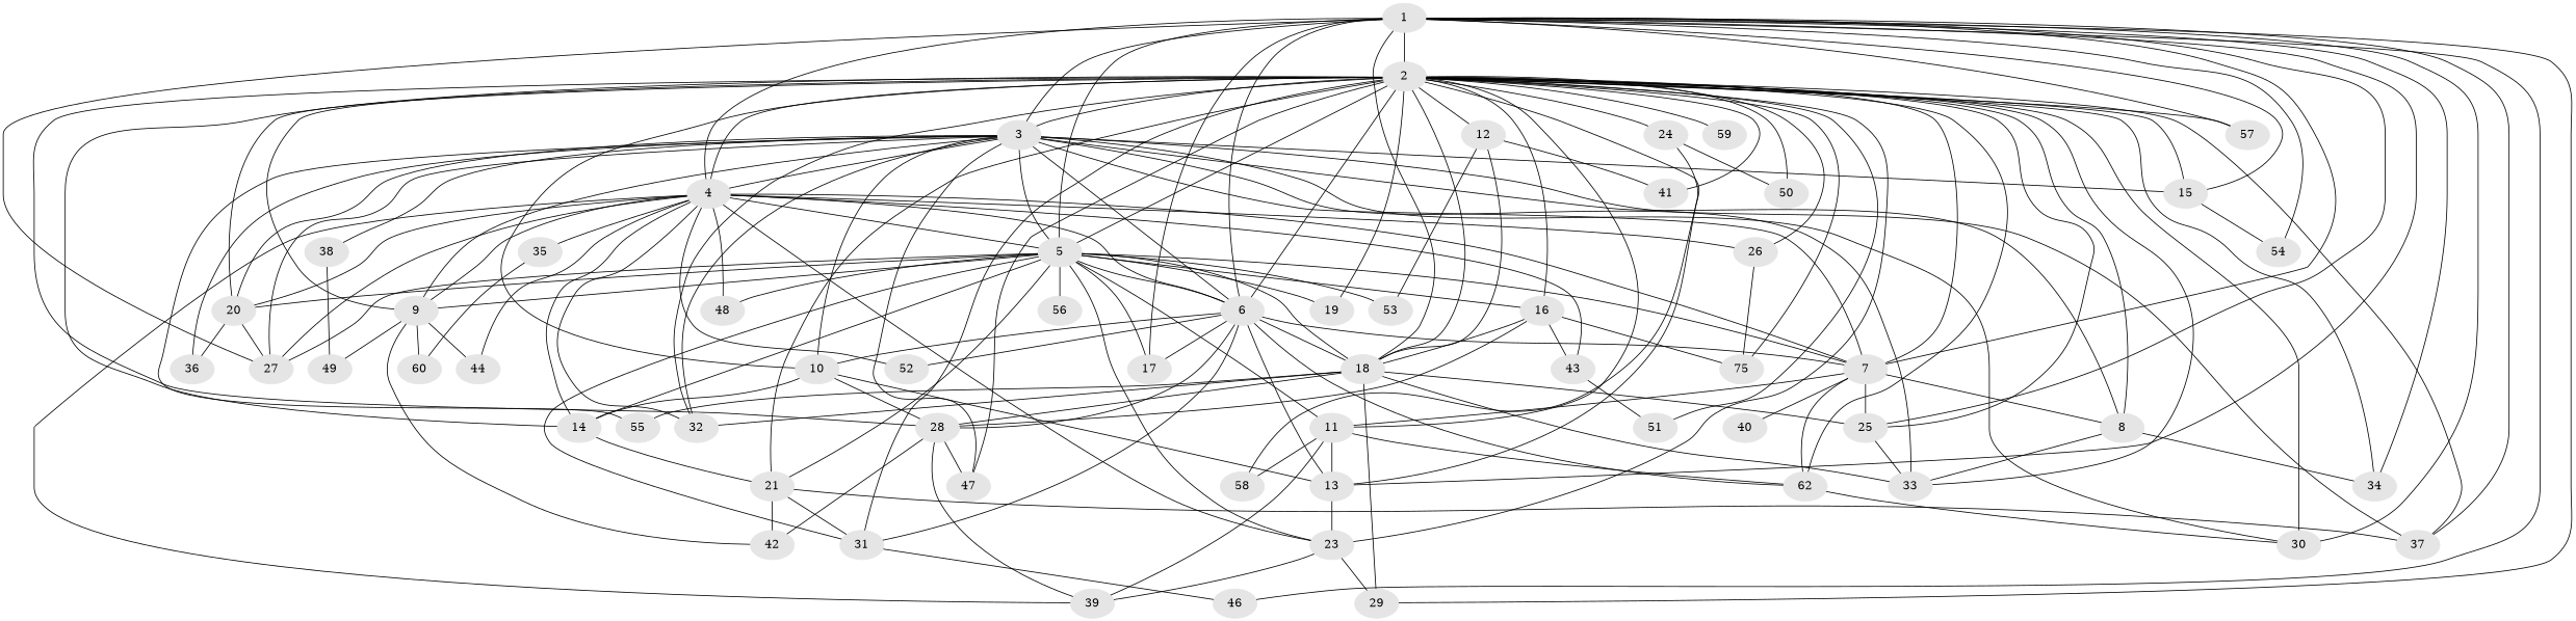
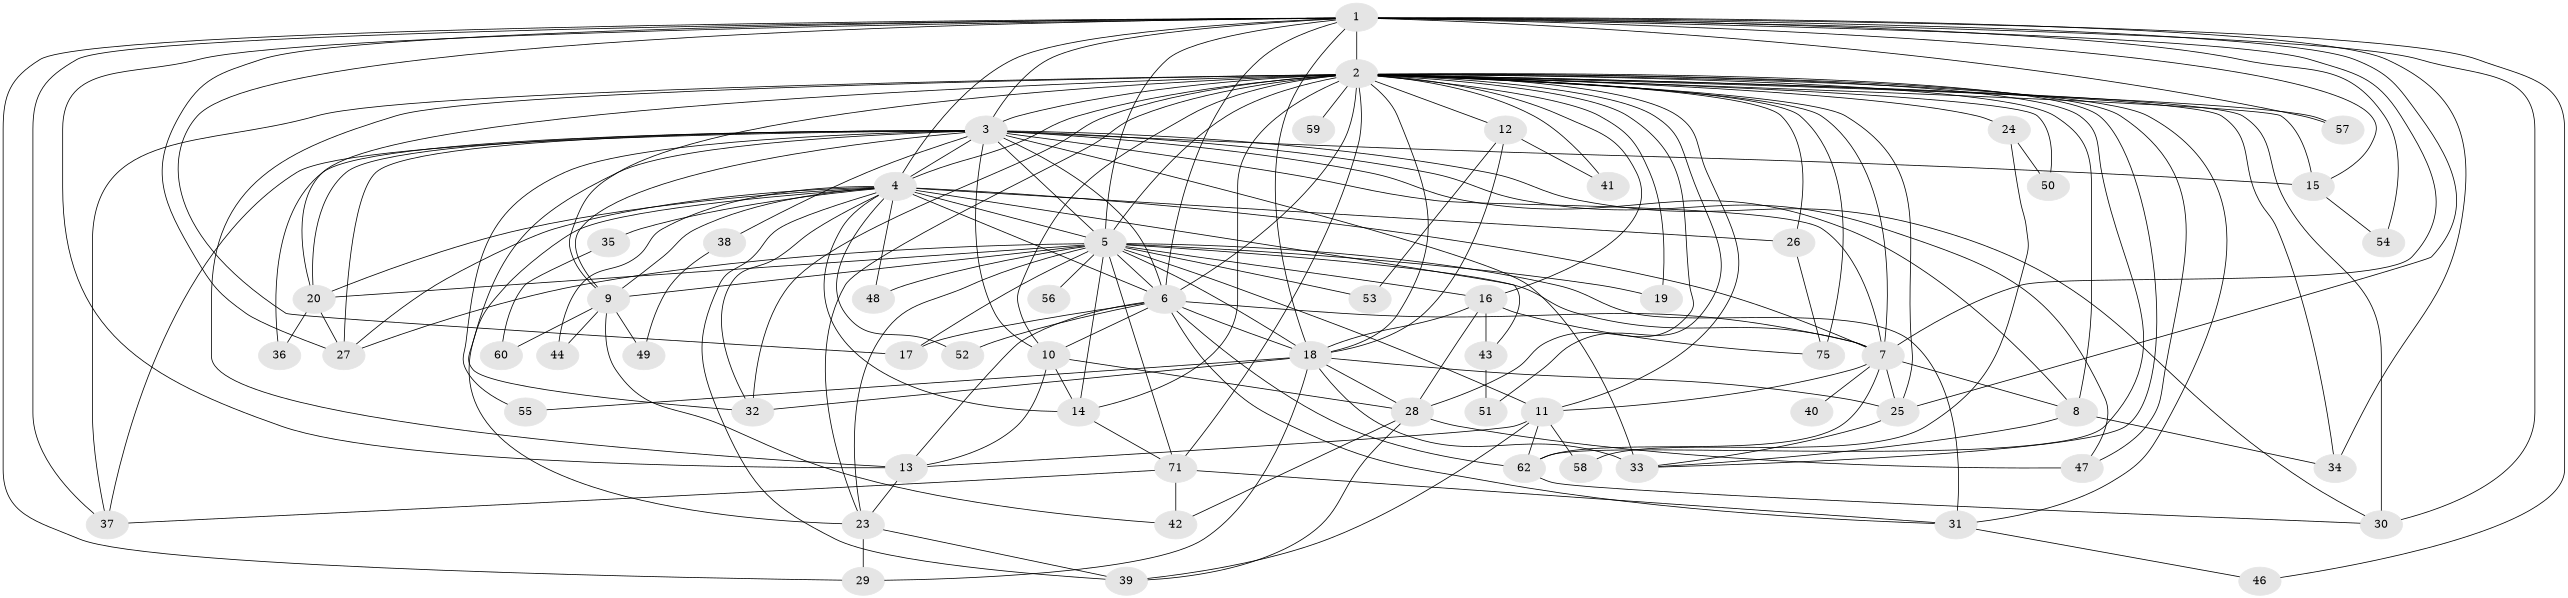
  graph {
    node [color=gray90 style=filled]
    edge [weight=1.0]
    1
    2
    3
    4
    5
    6
    7
    13
    15
    17
    18
    25
    27
    29
    30
    37
    46
    54
    57
    34
    59
    8
    9
    10
    11
    12
    14
    16
    19
    20
-   21
+   21 [label=71]
    n32 [label=62]
    23
    24
    26
    28
    31
    32
    33
    41
    n41 [label=75]
    47
    50
    51
    36
    38
    55
    35
    39
    43
    44
    48
    52
    53
    56
    40
    42
    49
    60
    58
    1 -- 2 [weight=4.0]
    1 -- 3 [weight=2.0]
    1 -- 4
    1 -- 5 [weight=2.0]
    1 -- 6
    1 -- 7 [weight=2.0]
    1 -- 13
    1 -- 15
    1 -- 17
    1 -- 18
    1 -- 25
    1 -- 27
    1 -- 29
    1 -- 30
    1 -- 37
    1 -- 46
    1 -- 54
    1 -- 57
    1 -- 34
    2 -- 3 [weight=6.0]
    2 -- 4 [weight=4.0]
    2 -- 5 [weight=5.0]
    2 -- 6 [weight=4.0]
    2 -- 7 [weight=4.0]
    2 -- 13 [weight=2.0]
    2 -- 15
    2 -- 18 [weight=2.0]
    2 -- 25
    2 -- 30 [weight=2.0]
    2 -- 37
    2 -- 57
    2 -- 34
    2 -- 59
    2 -- 8 [weight=2.0]
    2 -- 9
    2 -- 10 [weight=2.0]
    2 -- 11
    2 -- 12 [weight=2.0]
    2 -- 14 [weight=4.0]
    2 -- 16
    2 -- 19
    2 -- 20 [weight=2.0]
    2 -- 21 [weight=2.0]
    2 -- n32 [weight=2.0]
    2 -- 23
    2 -- 24
    2 -- 26 [weight=2.0]
    2 -- 28 [weight=2.0]
    2 -- 31
    2 -- 32
    2 -- 33
    2 -- 41
    2 -- n41
    2 -- 47 [weight=2.0]
    2 -- 50
    2 -- 51
    3 -- 4 [weight=2.0]
    3 -- 5 [weight=2.0]
    3 -- 6 [weight=2.0]
    3 -- 7 [weight=3.0]
    3 -- 15 [weight=3.0]
    3 -- 27
    3 -- 30
    3 -- 37
    3 -- 8
    3 -- 9
    3 -- 10
    3 -- 20
    3 -- 32
    3 -- 33 [weight=6.0]
    3 -- 47
    3 -- 36
    3 -- 38
    3 -- 55
    4 -- 5
    4 -- 6
    4 -- 7
    4 -- 27
    4 -- 9
    4 -- 14
    4 -- 20
    4 -- 23
    4 -- 26
    4 -- 32
    4 -- 35
    4 -- 39
    4 -- 43
    4 -- 44
    4 -- 48
    4 -- 52
    5 -- 6
    5 -- 7
    5 -- 17
    5 -- 18
    5 -- 27
    5 -- 9
    5 -- 11
    5 -- 14
    5 -- 16
    5 -- 19
    5 -- 20
    5 -- 21
    5 -- 23
    5 -- 31
    5 -- 48
    5 -- 53
    5 -- 56
    6 -- 7
    6 -- 13
    6 -- 17
    6 -- 18 [weight=10.0]
    6 -- 10
    6 -- n32
-   6 -- 28 [weight=2.0]
    6 -- 31
    6 -- 52
    7 -- 25
    7 -- 8
    7 -- 11
    7 -- n32
    7 -- 40
    13 -- 23
    15 -- 54
    18 -- 25
    18 -- 29
    18 -- 28
    18 -- 32
    18 -- 33
    18 -- 55
    25 -- 33
    8 -- 34
    8 -- 33
    9 -- 44
    9 -- 42
    9 -- 49
    9 -- 60
    10 -- 13
    10 -- 14 [weight=4.0]
    10 -- 28
    11 -- 13
    11 -- n32
    11 -- 39
    11 -- 58
    12 -- 18
    12 -- 41
    12 -- 53
    14 -- 21
    16 -- 18
    16 -- 28
    16 -- n41
    16 -- 43
    20 -- 27
    20 -- 36
    21 -- 37
    21 -- 31
    21 -- 42
    n32 -- 30
    23 -- 29
    23 -- 39
    24 -- 50
    24 -- 58
    26 -- n41
    28 -- 47 [weight=3.0]
    28 -- 39
    28 -- 42
    31 -- 46
    38 -- 49
    35 -- 60
    43 -- 51
  }
